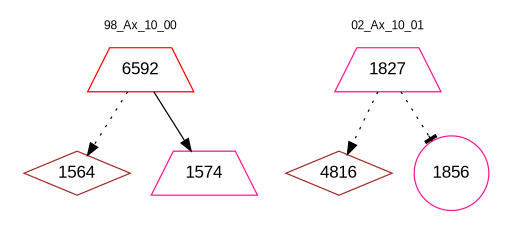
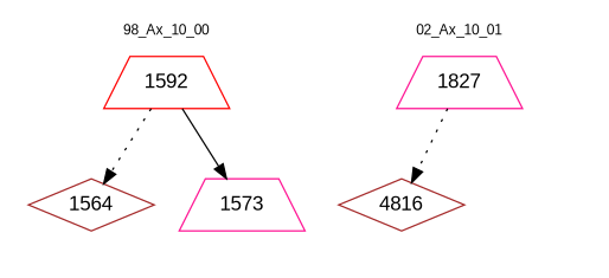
  digraph {
    fontname="Liberation Sans"
    node [color=deeppink fontname="Liberation Sans" shape=trapezium]
    edge [arrowhead=normal color=black fontname="Liberation Sans" style=dotted]
-   n1 [color=red label=6592]
+   n1 [color=red label=1592]
    n2 [color=brown label=1564 shape=diamond]
-   n3 [label=1574]
+   n3 [label=1573]
    n4 [label=1827]
    n5 [color=brown label=4816 shape=diamond]
-   n6 [label=1856 shape=circle]
    subgraph cluster_1 {
      color=white
      fontsize=10
      label="98_Ax_10_00"
      n1
      n2
      n3
    }
    subgraph cluster_2 {
      color=white
      fontsize=10
      label="02_Ax_10_01"
      n4
      n5
-     n6
    }
    n1 -> n2
    n1 -> n3 [style=solid]
    n4 -> n5
-   n4 -> n6 [arrowhead=tee]
  }
